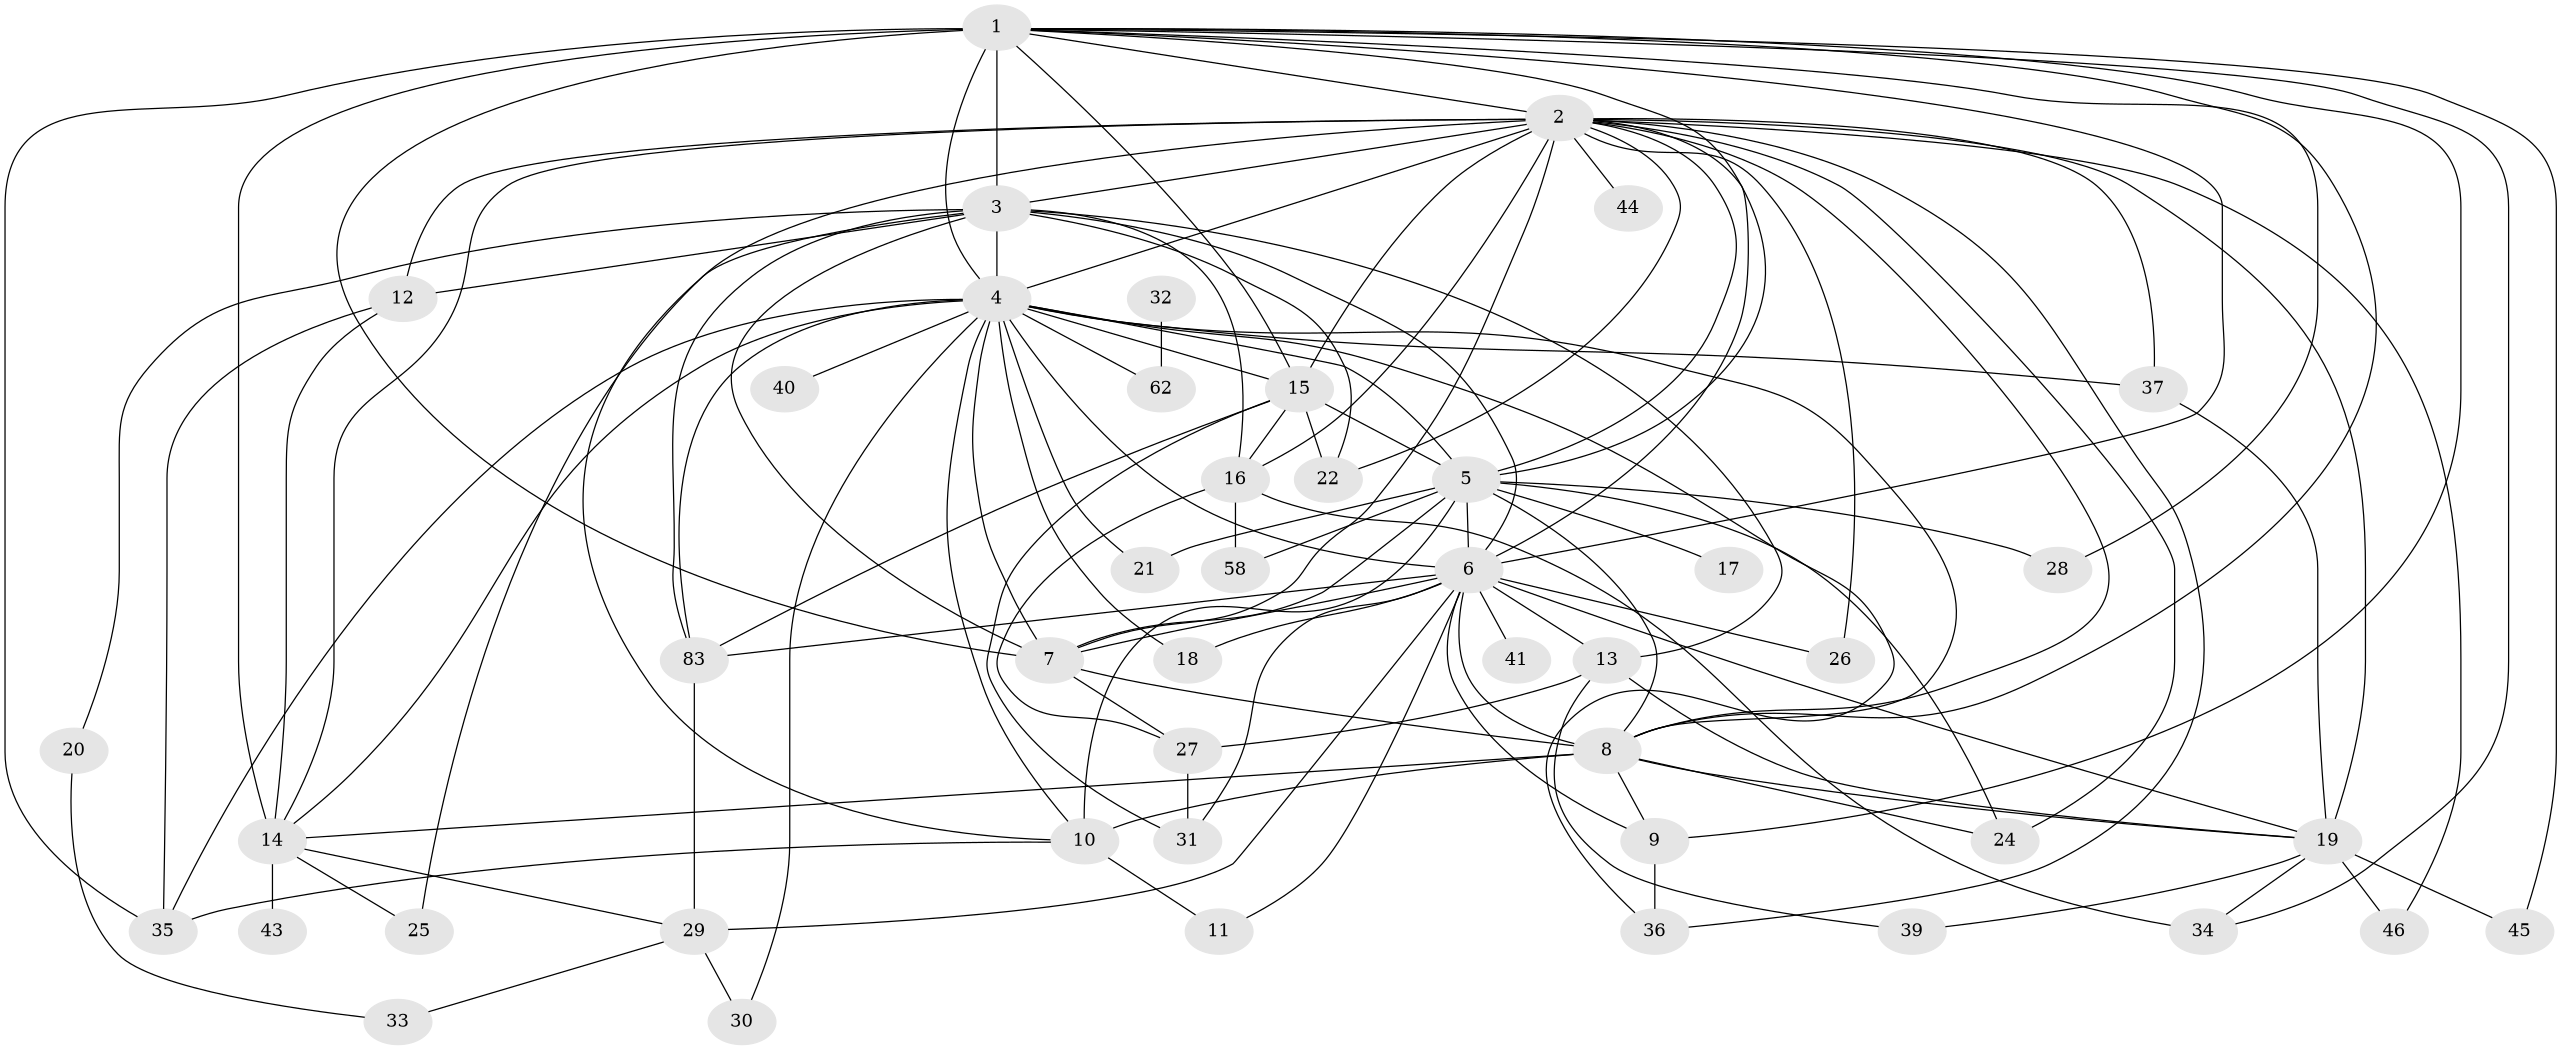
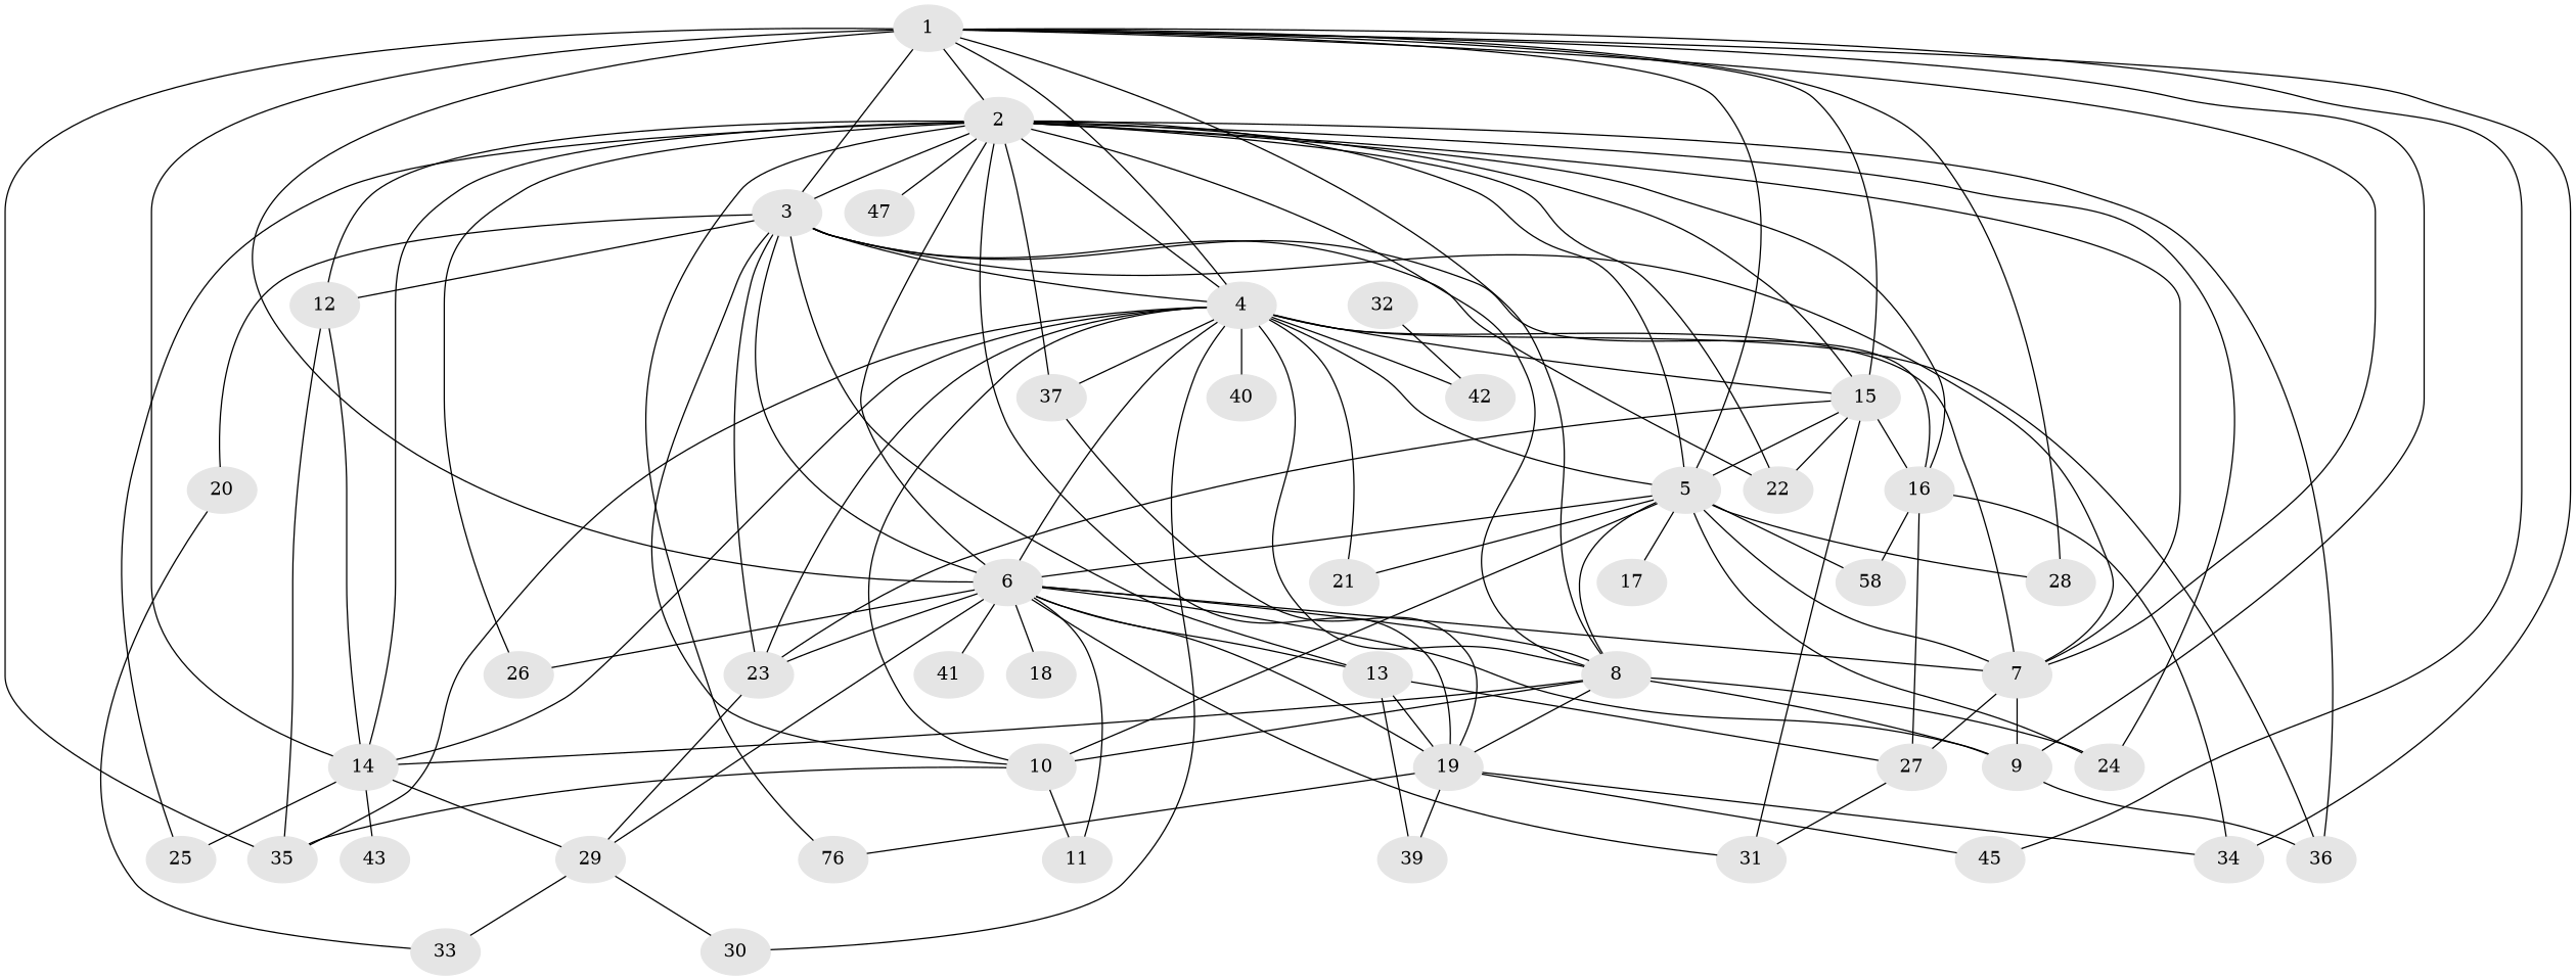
  graph {
    node [color=gray90 style=filled]
    edge [weight=1.0]
    1
    2
    3
    4
    5
    6
    7
    8
    9
    14
    15
    28
    34
    35
    45
    36
    12
    16
    19
    22
    24
    25
    26
    37
-   44
-   46
+   44 [label=47]
+   46 [label=76]
    10
    13
    20
-   23 [label=83]
+   23
    18
    21
    30
    40
-   42 [label=62]
+   42
    17
    n37 [label=58]
    11
    29
    31
    41
    27
    43
    39
    33
    32
    1 -- 2 [weight=2.0]
    1 -- 3 [weight=4.0]
    1 -- 4 [weight=2.0]
    1 -- 5 [weight=2.0]
    1 -- 6 [weight=2.0]
    1 -- 7 [weight=2.0]
    1 -- 8 [weight=2.0]
    1 -- 9
    1 -- 14 [weight=8.0]
    1 -- 15
    1 -- 28
    1 -- 34
    1 -- 35
    1 -- 45
    2 -- 3 [weight=2.0]
    2 -- 4
    2 -- 5
    2 -- 6
    2 -- 7 [weight=2.0]
    2 -- 8 [weight=2.0]
    2 -- 14 [weight=2.0]
    2 -- 15
    2 -- 36
    2 -- 12
    2 -- 16
    2 -- 19
    2 -- 22
    2 -- 24
    2 -- 25
    2 -- 26
    2 -- 37
    2 -- 44
    2 -- 46
    3 -- 4 [weight=2.0]
    3 -- 6 [weight=2.0]
    3 -- 7 [weight=3.0]
    3 -- 12 [weight=2.0]
    3 -- 16 [weight=3.0]
    3 -- 22
    3 -- 10
    3 -- 13
    3 -- 20
    3 -- 23 [weight=2.0]
    4 -- 5
    4 -- 6
    4 -- 7 [weight=2.0]
    4 -- 8
    4 -- 14
    4 -- 15 [weight=2.0]
    4 -- 35
    4 -- 36
    4 -- 37
    4 -- 10 [weight=2.0]
    4 -- 23
-   4 -- 18 [weight=2.0]
    4 -- 21
    4 -- 30
    4 -- 40
    4 -- 42
    5 -- 6
    5 -- 7
    5 -- 8
    5 -- 28
    5 -- 24
    5 -- 10 [weight=2.0]
    5 -- 21
    5 -- 17
    5 -- n37
    6 -- 7 [weight=2.0]
    6 -- 8
    6 -- 9
    6 -- 19
    6 -- 26
    6 -- 13
    6 -- 23
    6 -- 18
    6 -- 11
    6 -- 29
    6 -- 31
    6 -- 41
-   7 -- 8 [weight=2.0]
+   7 -- 9 [weight=2.0]
    7 -- 27 [weight=3.0]
    8 -- 9
    8 -- 14 [weight=2.0]
    8 -- 19
    8 -- 24
    8 -- 10 [weight=5.0]
    9 -- 36 [weight=3.0]
    14 -- 25
    14 -- 29
    14 -- 43 [weight=2.0]
    15 -- 5 [weight=3.0]
    15 -- 16
    15 -- 22
    15 -- 23 [weight=5.0]
    15 -- 31
    12 -- 14
    12 -- 35
    16 -- 34 [weight=2.0]
    16 -- n37
    16 -- 27
    19 -- 34
    19 -- 45
    19 -- 46
    19 -- 39
    37 -- 19
    10 -- 35
    10 -- 11
    13 -- 19
    13 -- 27
    13 -- 39
    20 -- 33
    23 -- 29
    29 -- 30
    29 -- 33
    27 -- 31
    32 -- 42
  }
